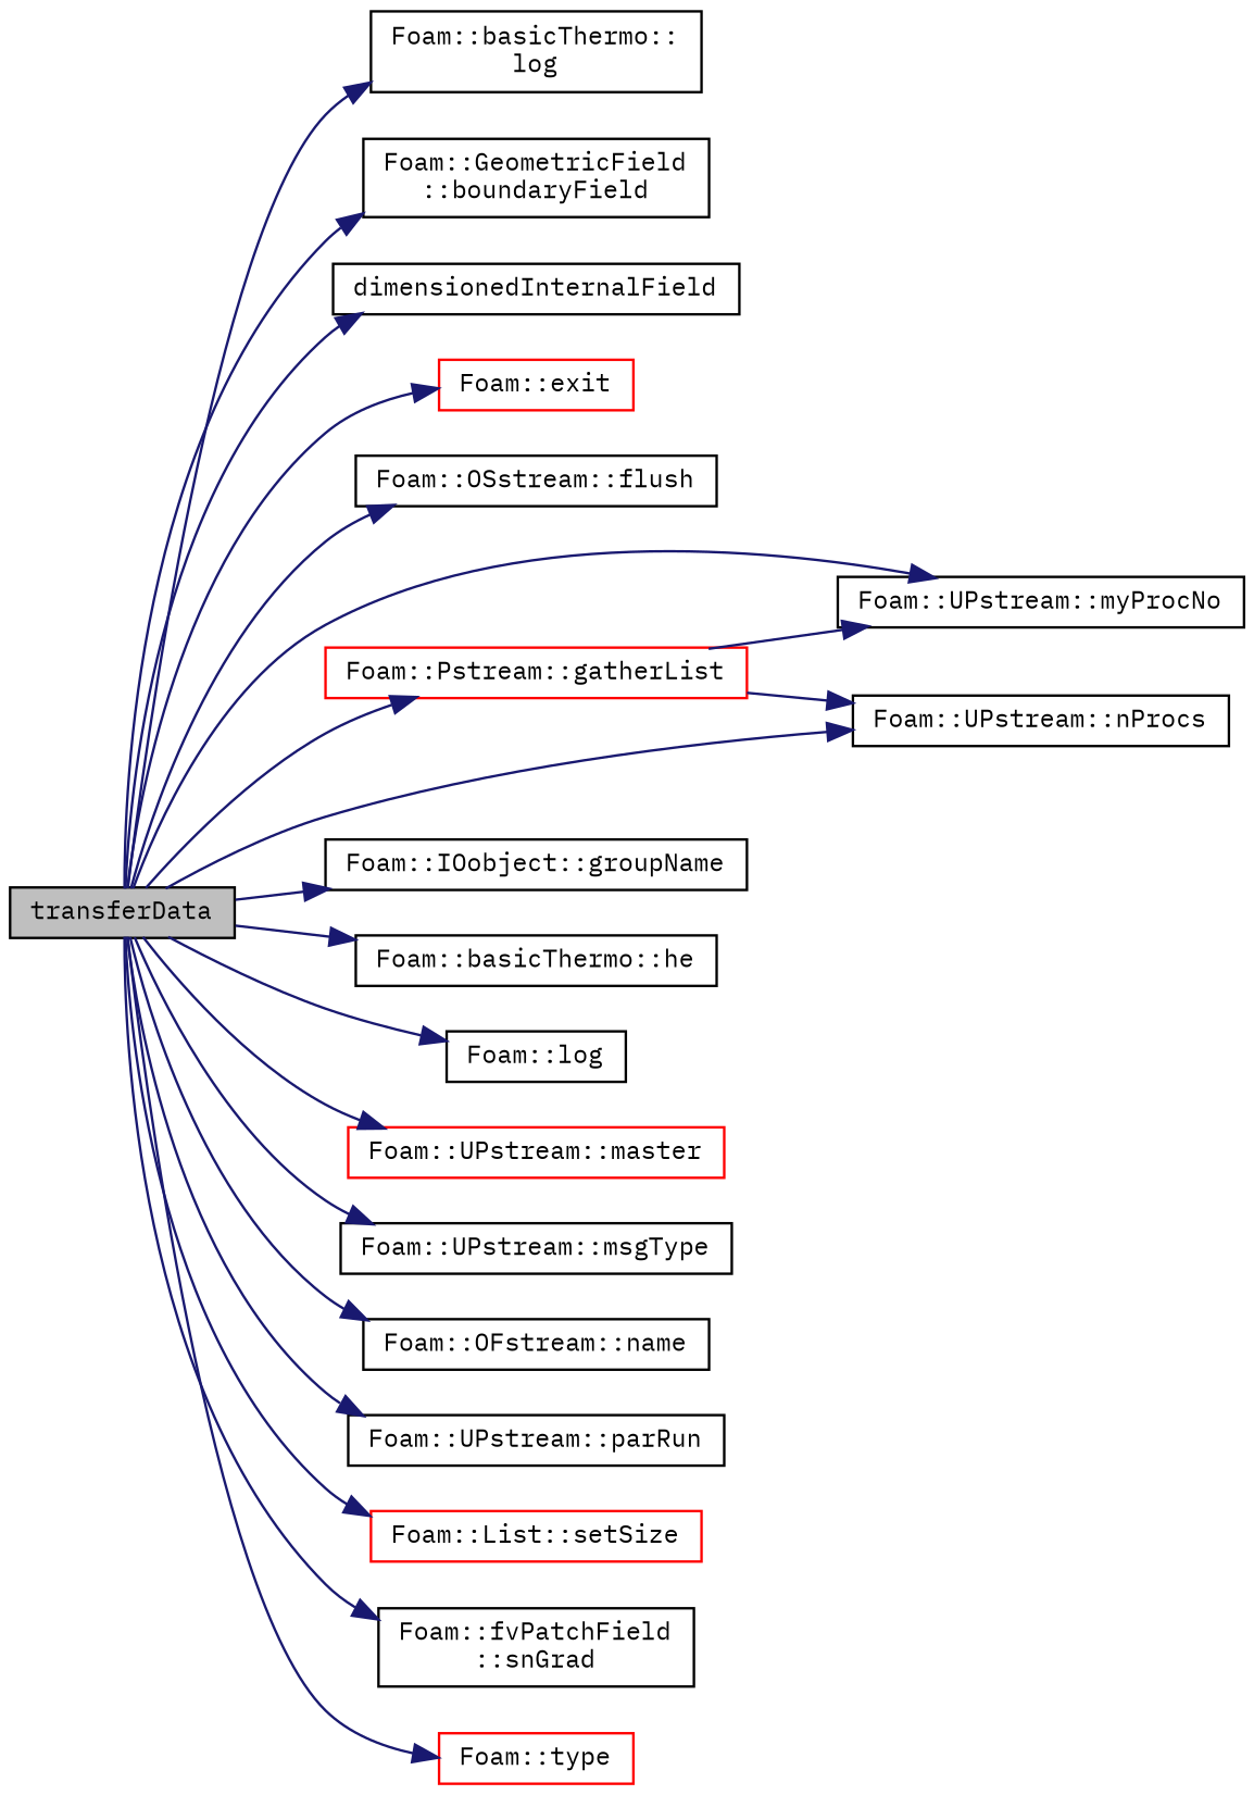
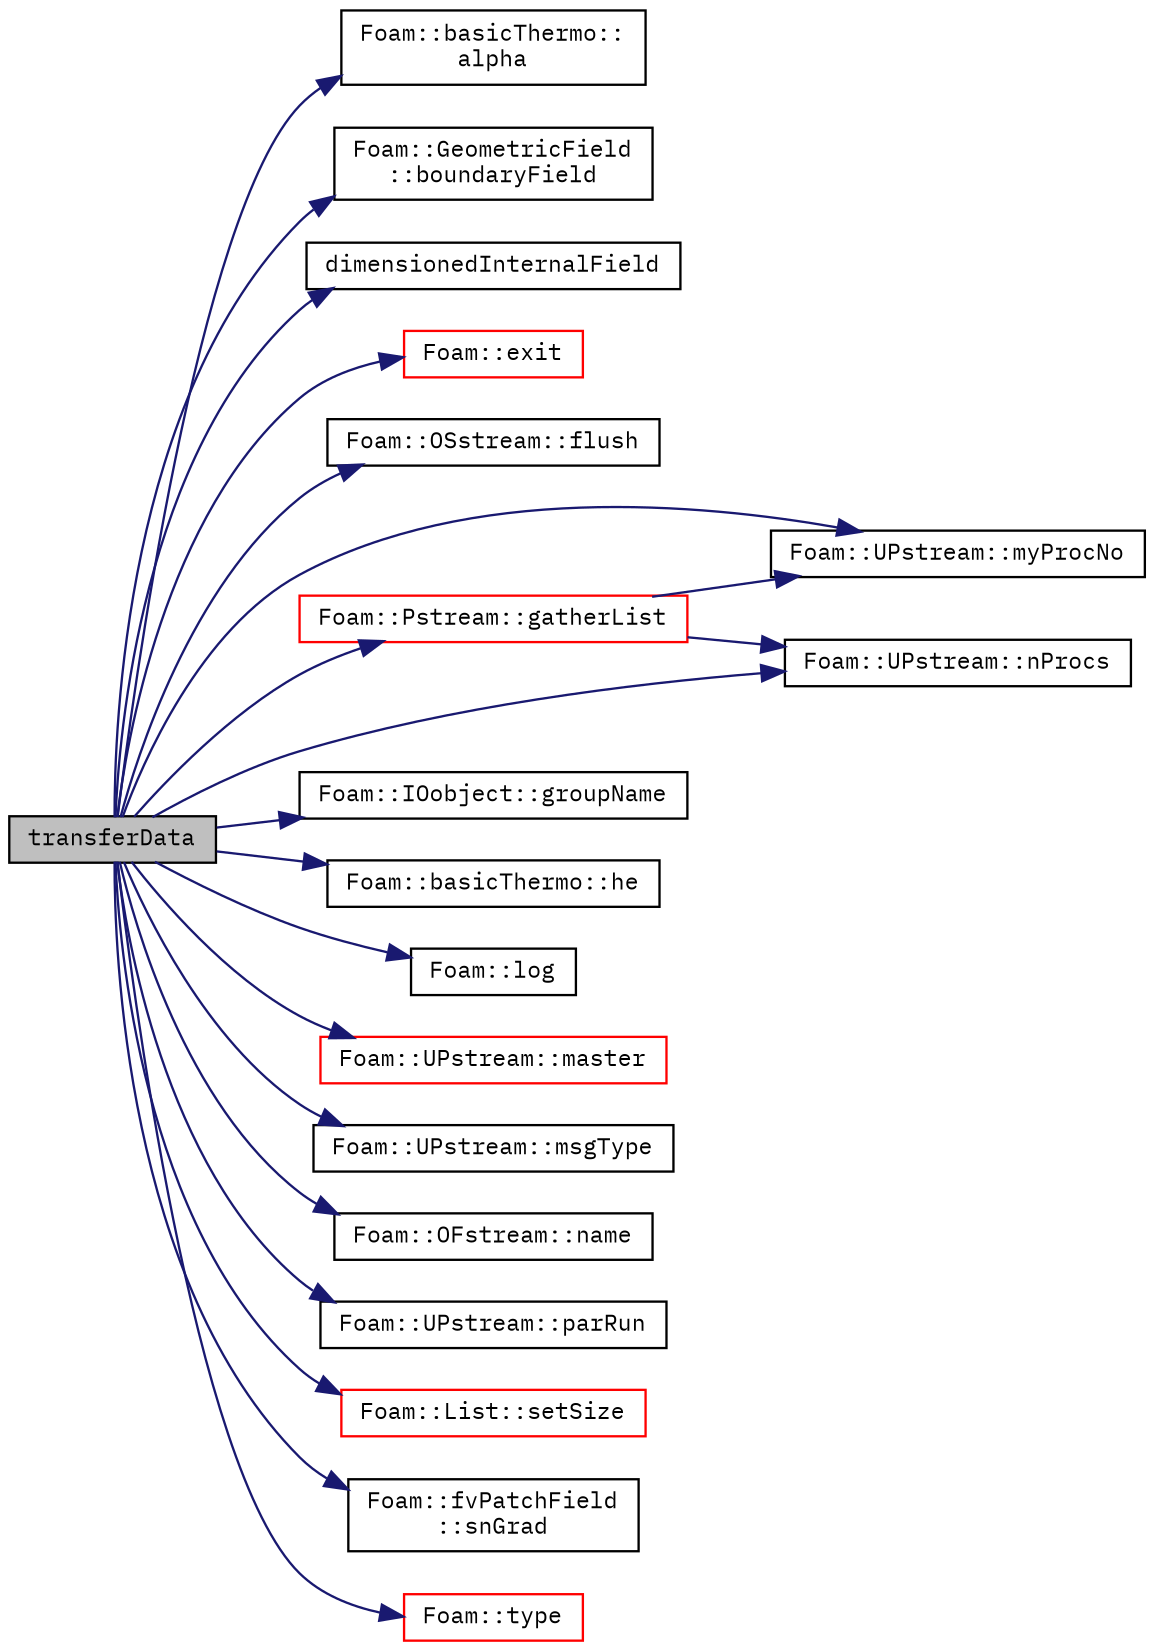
  digraph {
    fontname="IBM Plex Mono"
    rankdir=LR
    node [color=black fontname="IBM Plex Mono" fontsize=10 shape=record]
    edge [color=midnightblue fontname="IBM Plex Mono" fontsize=10 labelfontname=FreeSans labelfontsize=10 style=solid]
    n1 [fillcolor=grey75 fontcolor=black height=0.2 label=transferData style=filled width=0.4]
-   n2 [height=0.2 label="Foam::basicThermo::\llog" width=0.4]
+   n2 [height=0.2 label="Foam::basicThermo::\lalpha" width=0.4]
    n3 [height=0.2 label="Foam::GeometricField\l::boundaryField" width=0.4]
    n4 [height=0.2 label=dimensionedInternalField width=0.4]
    n5 [color=red height=0.2 label="Foam::exit" width=0.4]
    n6 [height=0.2 label="Foam::OSstream::flush" width=0.4]
    n7 [color=red height=0.2 label="Foam::Pstream::gatherList" width=0.4]
    n8 [height=0.2 label="Foam::UPstream::myProcNo" width=0.4]
    n9 [height=0.2 label="Foam::UPstream::nProcs" width=0.4]
    n10 [height=0.2 label="Foam::IOobject::groupName" width=0.4]
    n11 [height=0.2 label="Foam::basicThermo::he" width=0.4]
    n12 [height=0.2 label="Foam::log" width=0.4]
    n13 [color=red height=0.2 label="Foam::UPstream::master" width=0.4]
    n14 [height=0.2 label="Foam::UPstream::msgType" width=0.4]
    n15 [height=0.2 label="Foam::OFstream::name" width=0.4]
    n16 [height=0.2 label="Foam::UPstream::parRun" width=0.4]
    n17 [color=red height=0.2 label="Foam::List::setSize" width=0.4]
    n18 [height=0.2 label="Foam::fvPatchField\l::snGrad" width=0.4]
    n19 [color=red height=0.2 label="Foam::type" width=0.4]
    n1 -> n2
    n1 -> n3
    n1 -> n4
    n1 -> n5
    n1 -> n6
    n1 -> n7
    n1 -> n8
    n1 -> n9
    n1 -> n10
    n1 -> n11
    n1 -> n12
    n1 -> n13
    n1 -> n14
    n1 -> n15
    n1 -> n16
    n1 -> n17
    n1 -> n18
    n1 -> n19
    n7 -> n8
    n7 -> n9
  }
